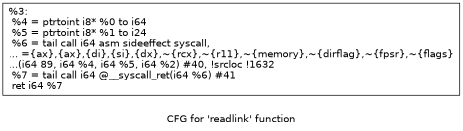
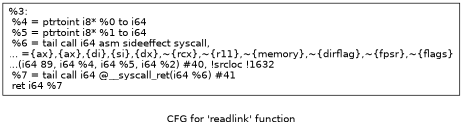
  digraph {
    label="CFG for 'readlink' function"
    fontname="DejaVu Sans"
-   n1 [label="{%3:\l  %4 = ptrtoint i8* %0 to i64\l  %5 = ptrtoint i8* %1 to i24\l  %6 = tail call i64 asm sideeffect syscall,\l... =\{ax\},\{ax\},\{di\},\{si\},\{dx\},~\{rcx\},~\{r11\},~\{memory\},~\{dirflag\},~\{fpsr\},~\{flags\}\l...(i64 89, i64 %4, i64 %5, i64 %2) #40, !srcloc !1632\l  %7 = tail call i64 @__syscall_ret(i64 %6) #41\l  ret i64 %7\l}" shape=record fontname="DejaVu Sans"]
+   n1 [label="{%3:\l  %4 = ptrtoint i8* %0 to i64\l  %5 = ptrtoint i8* %1 to i64\l  %6 = tail call i64 asm sideeffect syscall,\l... =\{ax\},\{ax\},\{di\},\{si\},\{dx\},~\{rcx\},~\{r11\},~\{memory\},~\{dirflag\},~\{fpsr\},~\{flags\}\l...(i64 89, i64 %4, i64 %5, i64 %2) #40, !srcloc !1632\l  %7 = tail call i64 @__syscall_ret(i64 %6) #41\l  ret i64 %7\l}" shape=record fontname="DejaVu Sans"]
  }
